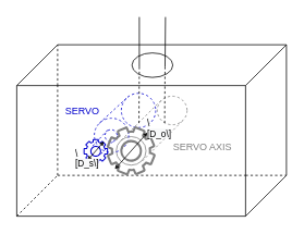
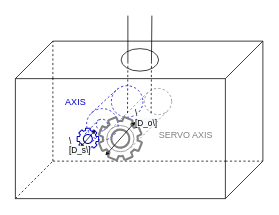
  <mxCell id="0" />
  <mxCell id="1" parent="0" />
  <mxCell id="2" value="" style="endArrow=none;html=1;rounded=0;" edge="1" parent="1"><mxGeometry width="50" height="50" relative="1" as="geometry"><mxPoint x="300" y="104" as="sourcePoint" /><mxPoint x="350" y="54" as="targetPoint" /></mxGeometry></mxCell>
  <mxCell id="3" value="" style="endArrow=none;html=1;rounded=0;" edge="1" parent="1"><mxGeometry width="50" height="50" relative="1" as="geometry"><mxPoint x="300" y="264" as="sourcePoint" /><mxPoint x="350" y="214" as="targetPoint" /></mxGeometry></mxCell>
  <mxCell id="4" value="" style="endArrow=none;html=1;rounded=0;" edge="1" parent="1"><mxGeometry width="50" height="50" relative="1" as="geometry"><mxPoint x="20" y="104" as="sourcePoint" /><mxPoint x="70" y="54" as="targetPoint" /></mxGeometry></mxCell>
  <mxCell id="5" value="" style="endArrow=none;html=1;rounded=0;exitX=0;exitY=1;exitDx=0;exitDy=0;dashed=1;" edge="1" parent="1"><mxGeometry width="50" height="50" relative="1" as="geometry"><mxPoint x="70" y="214" as="sourcePoint" /><mxPoint x="70" y="104" as="targetPoint" /></mxGeometry></mxCell>
  <mxCell id="6" value="" style="endArrow=none;html=1;rounded=0;jumpStyle=none;dashed=1;" edge="1" parent="1"><mxGeometry width="50" height="50" relative="1" as="geometry"><mxPoint x="70" y="214" as="sourcePoint" /><mxPoint x="300" y="214" as="targetPoint" /></mxGeometry></mxCell>
  <mxCell id="7" value="" style="endArrow=none;html=1;rounded=0;dashed=1;" edge="1" parent="1"><mxGeometry width="50" height="50" relative="1" as="geometry"><mxPoint x="20" y="264" as="sourcePoint" /><mxPoint x="70" y="214" as="targetPoint" /></mxGeometry></mxCell>
  <mxCell id="8" value="" style="ellipse;whiteSpace=wrap;html=1;shadow=0;sketch=0;strokeColor=#808080;strokeWidth=1;fillColor=none;gradientColor=none;gradientDirection=radial;" vertex="1" parent="1"><mxGeometry x="141.8" y="166.5" width="36.41" height="35" as="geometry" /></mxCell>
  <mxCell id="9" value="" style="endArrow=none;html=1;rounded=0;jumpStyle=none;" edge="1" parent="1"><mxGeometry width="50" height="50" relative="1" as="geometry"><mxPoint x="20" y="264" as="sourcePoint" /><mxPoint x="300" y="264" as="targetPoint" /></mxGeometry></mxCell>
  <mxCell id="10" value="" style="endArrow=none;html=1;rounded=0;jumpStyle=none;" edge="1" parent="1"><mxGeometry width="50" height="50" relative="1" as="geometry"><mxPoint x="20" y="104" as="sourcePoint" /><mxPoint x="300" y="104" as="targetPoint" /></mxGeometry></mxCell>
  <mxCell id="11" value="" style="endArrow=none;html=1;rounded=0;jumpStyle=none;" edge="1" parent="1"><mxGeometry width="50" height="50" relative="1" as="geometry"><mxPoint x="20" y="264" as="sourcePoint" /><mxPoint x="20" y="104" as="targetPoint" /></mxGeometry></mxCell>
  <mxCell id="12" value="" style="endArrow=none;html=1;rounded=0;jumpStyle=none;" edge="1" parent="1"><mxGeometry width="50" height="50" relative="1" as="geometry"><mxPoint x="300" y="264" as="sourcePoint" /><mxPoint x="300" y="104" as="targetPoint" /></mxGeometry></mxCell>
  <mxCell id="13" value="" style="endArrow=none;html=1;rounded=0;jumpStyle=none;" edge="1" parent="1"><mxGeometry width="50" height="50" relative="1" as="geometry"><mxPoint x="350" y="214" as="sourcePoint" /><mxPoint x="350" y="54" as="targetPoint" /></mxGeometry></mxCell>
  <mxCell id="14" value="" style="endArrow=none;html=1;rounded=0;jumpStyle=none;" edge="1" parent="1"><mxGeometry width="50" height="50" relative="1" as="geometry"><mxPoint x="70" y="54" as="sourcePoint" /><mxPoint x="350" y="54" as="targetPoint" /></mxGeometry></mxCell>
  <mxCell id="15" value="" style="endArrow=none;html=1;rounded=0;jumpStyle=none;dashed=1;" edge="1" parent="1"><mxGeometry width="50" height="50" relative="1" as="geometry"><mxPoint x="70" y="104" as="sourcePoint" /><mxPoint x="70" y="54" as="targetPoint" /></mxGeometry></mxCell>
  <mxCell id="16" value="" style="endArrow=none;html=1;rounded=0;jumpStyle=none;dashed=1;" edge="1" parent="1"><mxGeometry width="50" height="50" relative="1" as="geometry"><mxPoint x="300" y="214" as="sourcePoint" /><mxPoint x="350" y="214" as="targetPoint" /></mxGeometry></mxCell>
  <mxCell id="17" value="" style="ellipse;whiteSpace=wrap;html=1;shadow=0;sketch=0;strokeColor=#808080;strokeWidth=1;fillColor=none;gradientColor=none;gradientDirection=radial;dashed=1;" vertex="1" parent="1"><mxGeometry x="192" y="117" width="36.41" height="35" as="geometry" /></mxCell>
  <mxCell id="18" value="" style="endArrow=none;html=1;rounded=0;dashed=1;strokeColor=#808080;" edge="1" parent="1"><mxGeometry width="50" height="50" relative="1" as="geometry"><mxPoint x="147.8" y="171" as="sourcePoint" /><mxPoint x="197.8" y="121" as="targetPoint" /></mxGeometry></mxCell>
  <mxCell id="19" value="" style="endArrow=none;html=1;rounded=0;dashed=1;strokeColor=#808080;" edge="1" parent="1"><mxGeometry width="50" height="50" relative="1" as="geometry"><mxPoint x="173.5" y="196.5" as="sourcePoint" /><mxPoint x="223.5" y="146.5" as="targetPoint" /></mxGeometry></mxCell>
  <mxCell id="20" value="" style="endArrow=none;html=1;rounded=0;jumpStyle=none;exitX=1;exitY=1;exitDx=0;exitDy=0;" edge="1" parent="1"><mxGeometry width="50" height="50" relative="1" as="geometry"><mxPoint x="201.459" y="81.097" as="sourcePoint" /><mxPoint x="202" y="20" as="targetPoint" /></mxGeometry></mxCell>
  <mxCell id="21" value="" style="endArrow=none;html=1;rounded=0;jumpStyle=none;exitX=0;exitY=1;exitDx=0;exitDy=0;" edge="1" parent="1"><mxGeometry width="50" height="50" relative="1" as="geometry"><mxPoint x="170.041" y="81.097" as="sourcePoint" /><mxPoint x="170" y="20" as="targetPoint" /></mxGeometry></mxCell>
  <mxCell id="22" value="" style="ellipse;whiteSpace=wrap;html=1;shadow=0;sketch=0;strokeColor=#000000;strokeWidth=1;fillColor=none;gradientColor=none;gradientDirection=radial;" vertex="1" parent="1"><mxGeometry x="161" y="64" width="50" height="30" as="geometry" /></mxCell>
  <mxCell id="23" value="" style="endArrow=none;html=1;rounded=0;jumpStyle=none;entryX=1;entryY=1;entryDx=0;entryDy=0;dashed=1;" edge="1" parent="1"><mxGeometry width="50" height="50" relative="1" as="geometry"><mxPoint x="201" y="150" as="sourcePoint" /><mxPoint x="201.459" y="81.097" as="targetPoint" /></mxGeometry></mxCell>
  <mxCell id="24" value="SERVO AXIS" style="text;html=1;align=center;verticalAlign=middle;resizable=0;points=[];autosize=1;strokeColor=none;fillColor=none;fontColor=#808080;" vertex="1" parent="1"><mxGeometry x="192" y="169.5" width="110" height="20" as="geometry" /></mxCell>
  <mxCell id="25" value="" style="group;strokeColor=none;labelBorderColor=#7EFF3D;" vertex="1" connectable="0" parent="1"><mxGeometry x="101.7" y="113.5" width="88.3" height="86" as="geometry" /></mxCell>
  <mxCell id="26" value="" style="ellipse;whiteSpace=wrap;html=1;aspect=fixed;shadow=0;sketch=0;strokeWidth=1;gradientDirection=radial;dashed=1;strokeColor=#0000CC;fillColor=none;" vertex="1" parent="25"><mxGeometry x="46.3" width="42" height="42" as="geometry" /></mxCell>
  <mxCell id="27" value="" style="endArrow=none;html=1;rounded=0;jumpStyle=none;exitX=0;exitY=0;exitDx=0;exitDy=0;dashed=1;fillColor=#647687;strokeColor=#0000CC;" edge="1" parent="25"><mxGeometry width="50" height="50" relative="1" as="geometry"><mxPoint x="19.401" y="36.651" as="sourcePoint" /><mxPoint x="55.25" y="3.5" as="targetPoint" /></mxGeometry></mxCell>
  <mxCell id="28" value="" style="ellipse;whiteSpace=wrap;html=1;aspect=fixed;shadow=0;sketch=0;strokeWidth=1;gradientDirection=radial;dashed=1;strokeColor=#0000CC;fillColor=none;" vertex="1" parent="25"><mxGeometry x="13.25" y="30.5" width="42" height="42" as="geometry" /></mxCell>
  <mxCell id="29" value="" style="ellipse;whiteSpace=wrap;html=1;aspect=fixed;shadow=0;sketch=0;strokeColor=#0000CC;strokeWidth=1;fillColor=none;gradientDirection=radial;dashed=1;fontColor=#ffffff;" vertex="1" parent="25"><mxGeometry x="26.25" y="44.5" width="15" height="15" as="geometry" /></mxCell>
  <mxCell id="30" value="" style="sketch=0;outlineConnect=0;fontColor=#ffffff;fillColor=#0000CC;strokeColor=#0000CC;dashed=0;verticalLabelPosition=bottom;verticalAlign=top;align=center;html=1;fontSize=12;fontStyle=0;aspect=fixed;pointerEvents=1;shape=mxgraph.aws4.gear;shadow=0;" vertex="1" parent="25"><mxGeometry y="56" width="30" height="30" as="geometry" /></mxCell>
  <mxCell id="31" value="" style="endArrow=none;html=1;rounded=0;dashed=1;jumpStyle=none;fillColor=#647687;strokeColor=#0000CC;" edge="1" parent="25"><mxGeometry width="50" height="50" relative="1" as="geometry"><mxPoint x="11.25" y="64.5" as="sourcePoint" /><mxPoint x="30" y="44.5" as="targetPoint" /></mxGeometry></mxCell>
  <mxCell id="32" value="" style="endArrow=none;html=1;rounded=0;dashed=1;jumpStyle=none;fillColor=#647687;strokeColor=#0000CC;" edge="1" parent="25"><mxGeometry width="50" height="50" relative="1" as="geometry"><mxPoint x="21.25" y="74.5" as="sourcePoint" /><mxPoint x="40" y="54.5" as="targetPoint" /></mxGeometry></mxCell>
  <mxCell id="33" value="" style="endArrow=classic;startArrow=classic;html=1;rounded=0;fontColor=#808080;strokeColor=#000000;jumpStyle=none;endSize=3;startSize=3;jumpSize=6;" edge="1" parent="25"><mxGeometry width="50" height="50" relative="1" as="geometry"><mxPoint x="5" y="82" as="sourcePoint" /><mxPoint x="25" y="59" as="targetPoint" /></mxGeometry></mxCell>
  <mxCell id="34" value="" style="endArrow=none;html=1;rounded=0;jumpStyle=none;entryX=1;entryY=1;entryDx=0;entryDy=0;dashed=1;" edge="1" parent="1"><mxGeometry width="50" height="50" relative="1" as="geometry"><mxPoint x="169.5" y="150" as="sourcePoint" /><mxPoint x="170.034" y="81.057" as="targetPoint" /></mxGeometry></mxCell>
- <mxCell id="35" value="SERVO" style="text;html=1;align=center;verticalAlign=middle;resizable=0;points=[];autosize=1;strokeColor=none;fillColor=none;fontColor=#0000CC;" vertex="1" parent="1"><mxGeometry x="70" y="124.5" width="60" height="20" as="geometry" /></mxCell>
+ <mxCell id="35" value="AXIS" style="text;html=1;align=center;verticalAlign=middle;resizable=0;points=[];autosize=1;strokeColor=none;fillColor=none;fontColor=#0000CC;" vertex="1" parent="1"><mxGeometry x="70" y="124.5" width="60" height="20" as="geometry" /></mxCell>
  <mxCell id="36" value="" style="sketch=0;outlineConnect=0;fontColor=#232F3E;gradientColor=none;fillColor=#808080;strokeColor=none;dashed=0;verticalLabelPosition=bottom;verticalAlign=top;align=center;html=1;fontSize=12;fontStyle=0;aspect=fixed;pointerEvents=1;shape=mxgraph.aws4.gear;shadow=0;rotation=22;spacing=2;strokeWidth=1;" vertex="1" parent="1"><mxGeometry x="130" y="154" width="60" height="60" as="geometry" /></mxCell>
  <mxCell id="37" value="" style="endArrow=classic;startArrow=classic;html=1;rounded=0;fontColor=#808080;strokeColor=#000000;jumpStyle=none;endSize=3;startSize=3;jumpSize=6;" edge="1" parent="1"><mxGeometry width="50" height="50" relative="1" as="geometry"><mxPoint x="140" y="206.5" as="sourcePoint" /><mxPoint x="180" y="161.5" as="targetPoint" /></mxGeometry></mxCell>
  <mxCell id="38" value="&lt;span style=&quot;font-family: helvetica; font-size: 11px; font-style: normal; letter-spacing: normal; text-align: center; text-indent: 0px; text-transform: none; word-spacing: 0px; background-color: rgb(248, 249, 250); display: inline; float: none;&quot;&gt;\[D_o\]&lt;/span&gt;" style="text;whiteSpace=wrap;html=1;fontColor=#000000;fontSize=11;fontStyle=0" vertex="1" parent="1"><mxGeometry x="178.21" y="136.5" width="30" height="30" as="geometry" /></mxCell>
  <mxCell id="39" value="&lt;span style=&quot;font-family: &amp;#34;helvetica&amp;#34; ; font-size: 11px ; font-style: normal ; letter-spacing: normal ; text-align: center ; text-indent: 0px ; text-transform: none ; word-spacing: 0px ; background-color: rgb(248 , 249 , 250) ; display: inline ; float: none&quot;&gt;\[D_s\]&lt;/span&gt;" style="text;whiteSpace=wrap;html=1;fontColor=#000000;fontSize=11;fontStyle=0" vertex="1" parent="1"><mxGeometry x="90" y="174" width="30" height="30" as="geometry" /></mxCell>
